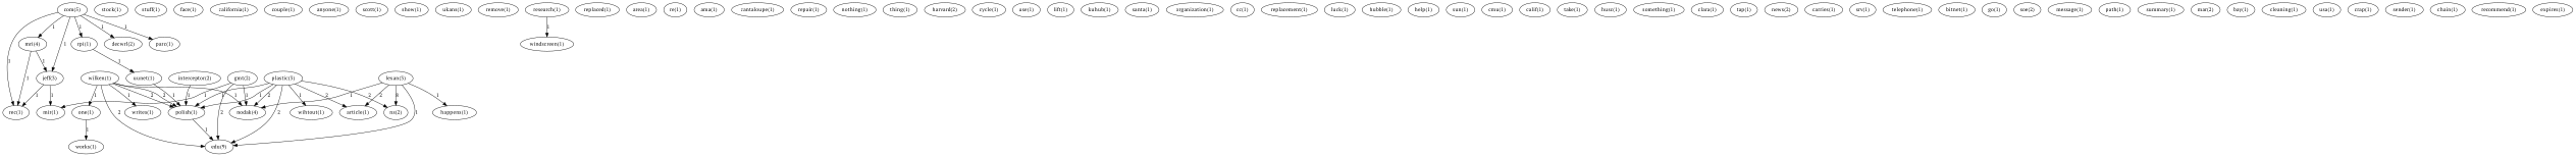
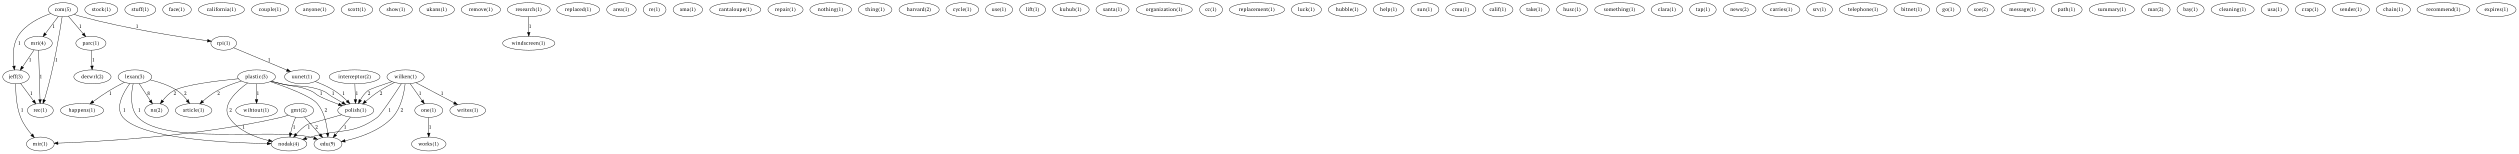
  digraph {
    fontname="PT Serif"
    node [fontname="PT Serif"]
    edge [fontname="PT Serif"]
    n1 [label="com(5)"]
    n2 [label="mri(4)"]
    n3 [label="jeff(3)"]
    n4 [label="decwrl(2)"]
    n5 [label="rpi(1)"]
    n6 [label="parc(1)"]
    n7 [label="rec(1)"]
    n8 [label="mir(1)"]
    n9 [label="uunet(1)"]
    n10 [label="polish(1)"]
    n11 [label="nodak(4)"]
    n12 [label="edu(9)"]
    n13 [label="stock(1)"]
    n14 [label="stuff(1)"]
    n15 [label="face(1)"]
    n16 [label="california(1)"]
    n17 [label="couple(1)"]
    n18 [label="anyone(1)"]
    n19 [label="scott(1)"]
    n20 [label="show(1)"]
    n21 [label="plastic(3)"]
    n22 [label="wihtout(1)"]
    n23 [label="article(1)"]
    n24 [label="ns(2)"]
    n25 [label="ukans(1)"]
    n26 [label="remove(1)"]
    n27 [label="research(1)"]
    n28 [label="windscreen(1)"]
    n29 [label="replaced(1)"]
    n30 [label="area(1)"]
    n31 [label="re(1)"]
    n32 [label="ama(1)"]
    n33 [label="cantaloupe(1)"]
    n34 [label="repair(1)"]
    n35 [label="wilken(1)"]
    n36 [label="one(1)"]
    n37 [label="writes(1)"]
    n38 [label="works(1)"]
    n39 [label="nothing(1)"]
    n40 [label="thing(1)"]
    n41 [label="harvard(2)"]
    n42 [label="cycle(1)"]
    n43 [label="use(1)"]
    n44 [label="lift(1)"]
    n45 [label="kuhub(1)"]
    n46 [label="santa(1)"]
    n47 [label="organization(1)"]
    n48 [label="cc(1)"]
    n49 [label="replacement(1)"]
    n50 [label="luck(1)"]
    n51 [label="hubble(1)"]
    n52 [label="help(1)"]
    n53 [label="sun(1)"]
    n54 [label="lexan(3)"]
    n55 [label="happens(1)"]
    n56 [label="cmu(1)"]
    n57 [label="calif(1)"]
    n58 [label="take(1)"]
    n59 [label="husc(1)"]
    n60 [label="something(1)"]
    n61 [label="clara(1)"]
    n62 [label="tap(1)"]
    n63 [label="news(2)"]
    n64 [label="carries(1)"]
    n65 [label="gmt(2)"]
    n66 [label="srv(1)"]
    n67 [label="telephone(1)"]
    n68 [label="bitnet(1)"]
    n69 [label="go(1)"]
    n70 [label="soe(2)"]
    n71 [label="message(1)"]
    n72 [label="path(1)"]
    n73 [label="summary(1)"]
    n74 [label="mar(2)"]
    n75 [label="bay(1)"]
    n76 [label="cleaning(1)"]
    n77 [label="usa(1)"]
    n78 [label="crap(1)"]
    n79 [label="sender(1)"]
    n80 [label="chain(1)"]
    n81 [label="interceptor(2)"]
    n82 [label="recommend(1)"]
    n83 [label="expires(1)"]
    n1 -> n2 [label=1]
    n1 -> n3 [label=1]
-   n1 -> n4 [label=1]
+   n6 -> n4 [label=1]
    n1 -> n5 [label=1]
    n1 -> n6 [label=1]
    n1 -> n7 [label=1]
    n2 -> n3 [label=1]
    n2 -> n7 [label=1]
    n3 -> n7 [label=1]
    n3 -> n8 [label=1]
    n5 -> n9 [label=1]
    n9 -> n10 [label=1]
+   n10 -> n11 [label=1]
    n10 -> n12 [label=1]
    n21 -> n10 [label=1]
    n21 -> n10 [label=1]
    n21 -> n11 [label=2]
    n21 -> n12 [label=2]
    n21 -> n22 [label=1]
    n21 -> n23 [label=2]
    n21 -> n24 [label=2]
    n27 -> n28 [label=1]
    n35 -> n10 [label=2]
    n35 -> n10 [label=2]
    n35 -> n11 [label=1]
    n35 -> n12 [label=2]
    n35 -> n36 [label=1]
    n35 -> n37 [label=1]
    n36 -> n38 [label=1]
    n54 -> n11 [label=1]
    n54 -> n12 [label=1]
    n54 -> n23 [label=2]
    n54 -> n24 [label=8]
    n54 -> n55 [label=1]
    n65 -> n8 [label=1]
    n65 -> n11 [label=1]
    n65 -> n12 [label=2]
    n81 -> n10 [label=1]
  }
